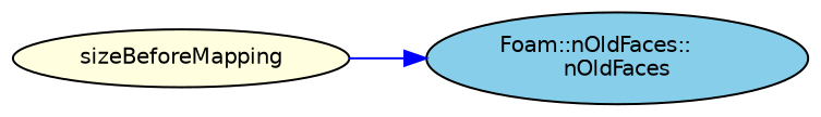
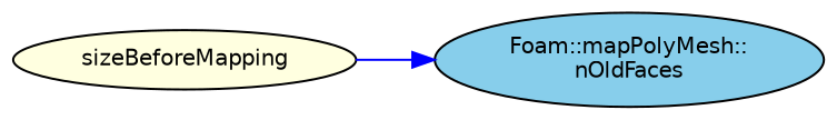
  digraph {
    rankdir=LR
    node [color=black fontname=Helvetica fontsize=10 shape=ellipse style=filled]
    n1 [fillcolor=lightyellow fontcolor=black height=0.2 label=sizeBeforeMapping width=0.4]
-   n2 [height=0.2 label="Foam::nOldFaces::\lnOldFaces" width=0.4 fillcolor=skyblue]
+   n2 [height=0.2 label="Foam::mapPolyMesh::\lnOldFaces" width=0.4 fillcolor=skyblue]
    n1 -> n2 [color=blue fontname=Helvetica fontsize=10 labelfontname=Helvetica labelfontsize=10 style=solid]
  }
